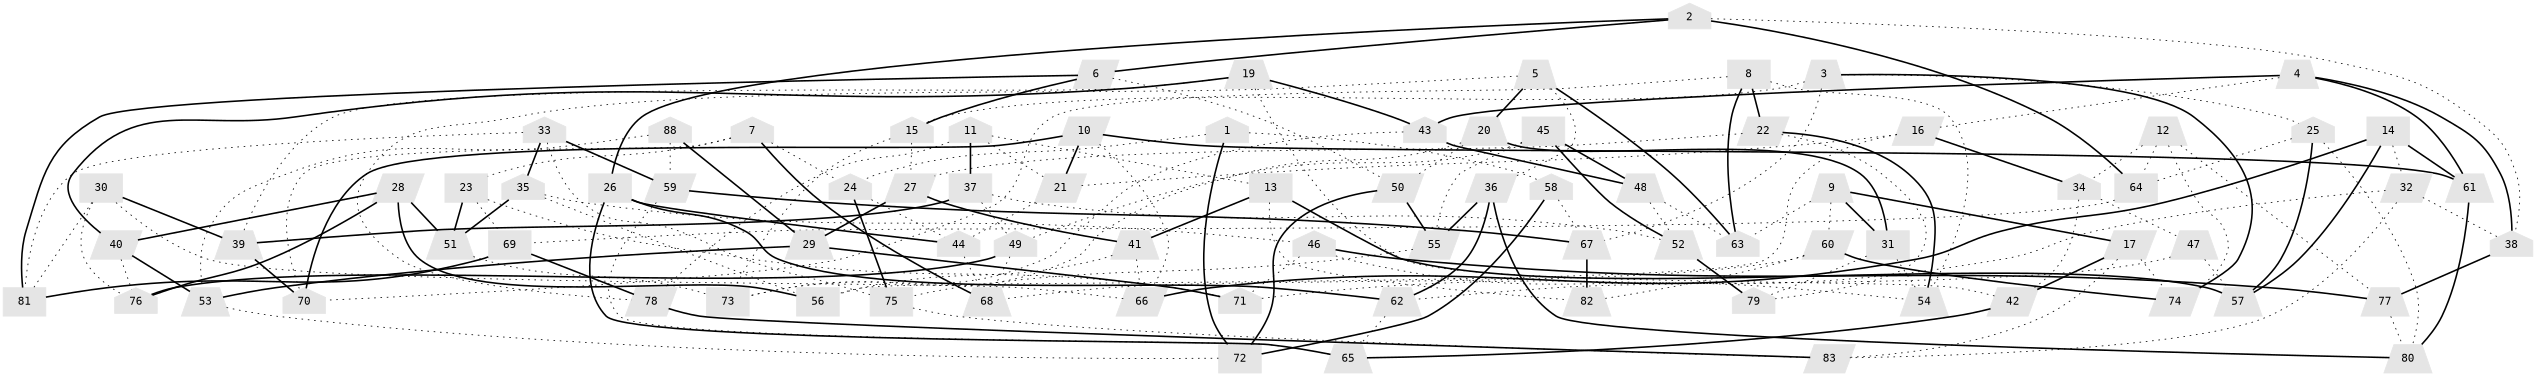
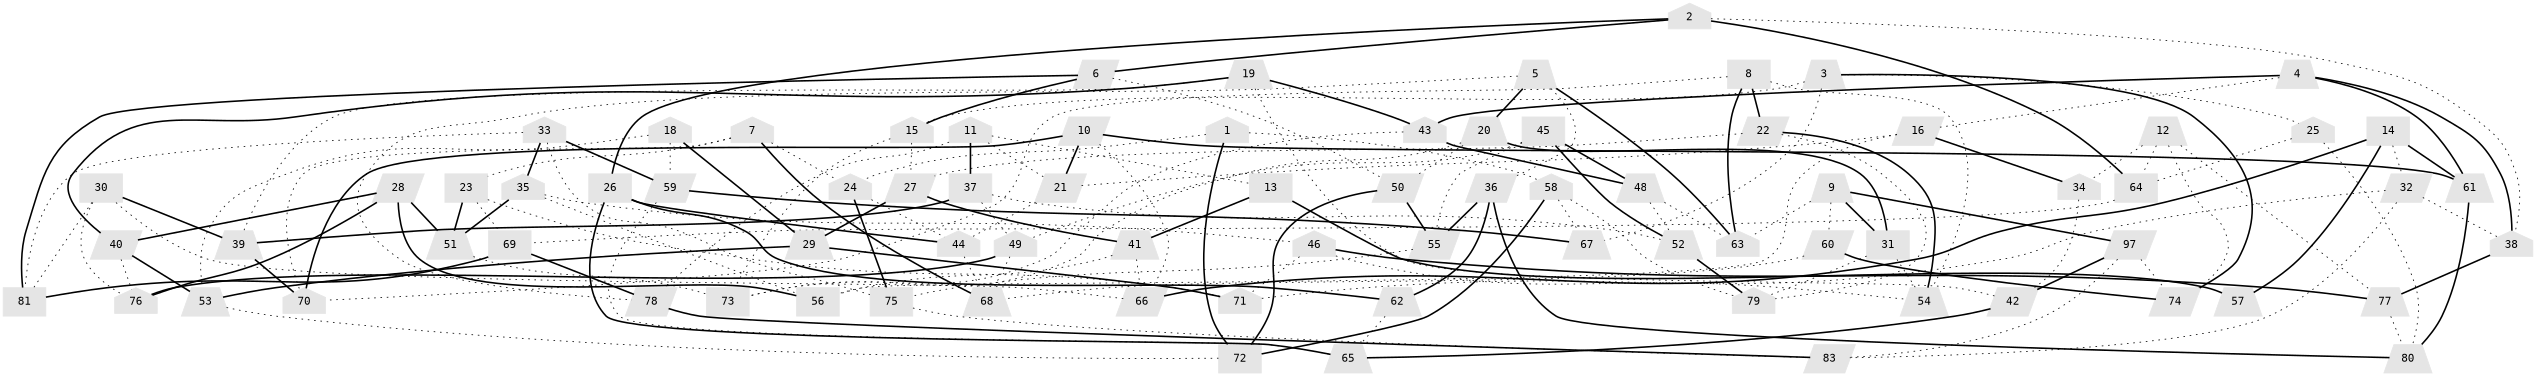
  graph {
    fontname="DejaVu Sans Mono"
    node [color=gray90 fontname="DejaVu Sans Mono" shape=trapezium style=filled]
    edge [fontname="DejaVu Sans Mono" style=dotted]
    1 [shape=house]
    24 [shape=house]
    58 [shape=house]
    72 [shape=box]
    44 [shape=house]
    75 [shape=box]
-   47
    57
    62
    67
    79 [shape=house]
    2 [shape=house]
    6 [shape=parallelogram]
    26 [shape=box]
    38 [shape=house]
    64 [shape=box]
    15 [shape=house]
    50 [shape=parallelogram]
    81 [shape=box]
    65
    77
    69 [shape=box]
    3
    25 [shape=house]
    74 [shape=parallelogram]
    27 [shape=parallelogram]
    73 [shape=box]
    80
-   82
    4
    16 [shape=parallelogram]
    43 [shape=house]
    61
    21 [shape=parallelogram]
    34 [shape=house]
    56 [shape=box]
    48
    5
    20
    36 [shape=parallelogram]
    63 [shape=house]
    78 [shape=parallelogram]
    31 [shape=box]
    55 [shape=parallelogram]
    83 [shape=parallelogram]
    7 [shape=house]
    23 [shape=box]
    68
    70 [shape=house]
    51
    71 [shape=house]
    8 [shape=box]
    22 [shape=parallelogram]
    54
    9
-   17 [shape=parallelogram]
+   17 [shape=parallelogram label=97]
    60 [shape=parallelogram]
    42 [shape=parallelogram]
    10 [shape=parallelogram]
    66 [shape=parallelogram]
    11 [shape=house]
    13 [shape=box]
    37 [shape=box]
    41
    39
    49 [shape=house]
    52
    12
    14 [shape=box]
    32 [shape=parallelogram]
    29
-   18 [shape=house label=88]
+   18 [shape=house]
    53
    59 [shape=parallelogram]
    19
    40 [shape=parallelogram]
    76 [shape=house]
    28 [shape=parallelogram]
    30 [shape=box]
    33 [shape=house]
    35 [shape=house]
    46 [shape=house]
    45 [shape=box]
    1 -- 24
    1 -- 58
    1 -- 72 [style=bold]
    24 -- 44
    24 -- 75 [style=bold]
    58 -- 72 [style=bold]
    58 -- 67
+   58 -- 79
    44 -- 68
    75 -- 83
-   47 -- 57
-   47 -- 62
    62 -- 65
-   67 -- 82 [style=bold]
    2 -- 6 [style=bold]
    2 -- 26 [style=bold]
    2 -- 38
    2 -- 64 [style=bold]
    6 -- 15 [style=bold]
    6 -- 50
    6 -- 81 [style=bold]
    26 -- 44 [style=bold]
    26 -- 62 [style=bold]
    26 -- 65 [style=bold]
    38 -- 77 [style=bold]
    64 -- 69
    15 -- 27
    15 -- 73
    50 -- 72 [style=bold]
    50 -- 55 [style=bold]
    77 -- 80
    69 -- 81 [style=bold]
    69 -- 78 [style=bold]
    3 -- 67
    3 -- 15
    3 -- 25
    3 -- 74 [style=bold]
-   25 -- 57 [style=bold]
    25 -- 64
    25 -- 80
    27 -- 41 [style=bold]
    27 -- 29 [style=bold]
    4 -- 38 [style=bold]
    4 -- 16
    4 -- 43 [style=bold]
    4 -- 61 [style=bold]
    16 -- 21
    16 -- 34 [style=bold]
    16 -- 56
    43 -- 73
    43 -- 48 [style=bold]
    61 -- 80 [style=bold]
    21 -- 44
-   34 -- 47
    34 -- 42
    48 -- 63
    48 -- 52
    5 -- 20 [style=bold]
    5 -- 36
    5 -- 63 [style=bold]
    5 -- 78
    20 -- 50
    20 -- 73
    20 -- 31 [style=bold]
    36 -- 62 [style=bold]
    36 -- 80 [style=bold]
    36 -- 55 [style=bold]
    78 -- 83 [style=bold]
    31 -- 79
    31 -- 54
    55 -- 75
    7 -- 24
    7 -- 23
    7 -- 68 [style=bold]
    7 -- 70
    23 -- 69
    23 -- 51 [style=bold]
    23 -- 71
    51 -- 73
    8 -- 63 [style=bold]
    8 -- 70
    8 -- 22 [style=bold]
    8 -- 54
    22 -- 79
    22 -- 27
    22 -- 54 [style=bold]
    9 -- 63
    9 -- 31 [style=bold]
    9 -- 17 [style=bold]
    9 -- 60
    17 -- 74
    17 -- 83
    17 -- 42 [style=bold]
    60 -- 74 [style=bold]
-   60 -- 82
    60 -- 68
    42 -- 65 [style=bold]
    10 -- 61 [style=bold]
    10 -- 21 [style=bold]
    10 -- 70 [style=bold]
    10 -- 66
    11 -- 21
    11 -- 78
    11 -- 13
    11 -- 37 [style=bold]
    13 -- 57 [style=bold]
-   13 -- 82
    13 -- 41 [style=bold]
    37 -- 39 [style=bold]
    37 -- 49
    37 -- 52
    41 -- 56
    41 -- 66
    39 -- 70 [style=bold]
    49 -- 68
    49 -- 76 [style=bold]
    52 -- 79 [style=bold]
    12 -- 64
    12 -- 77
    12 -- 74
    12 -- 34
    14 -- 57 [style=bold]
    14 -- 61 [style=bold]
    14 -- 66 [style=bold]
    14 -- 32
    32 -- 38
    32 -- 83
    32 -- 71
    29 -- 71 [style=bold]
    29 -- 53 [style=bold]
    18 -- 29 [style=bold]
    18 -- 53
    18 -- 59
    53 -- 72
    59 -- 67 [style=bold]
    59 -- 65
    19 -- 43 [style=bold]
    19 -- 42
    19 -- 39
    19 -- 40 [style=bold]
    40 -- 53 [style=bold]
    40 -- 76
    28 -- 56 [style=bold]
    28 -- 51 [style=bold]
    28 -- 40 [style=bold]
    28 -- 76 [style=bold]
    30 -- 81
    30 -- 66
    30 -- 39 [style=bold]
    30 -- 76
    33 -- 75
    33 -- 81
    33 -- 59 [style=bold]
    33 -- 35 [style=bold]
    35 -- 56
    35 -- 51 [style=bold]
    35 -- 46
    46 -- 77 [style=bold]
    46 -- 71
    46 -- 54
    45 -- 48 [style=bold]
    45 -- 55
    45 -- 49
    45 -- 52 [style=bold]
  }
